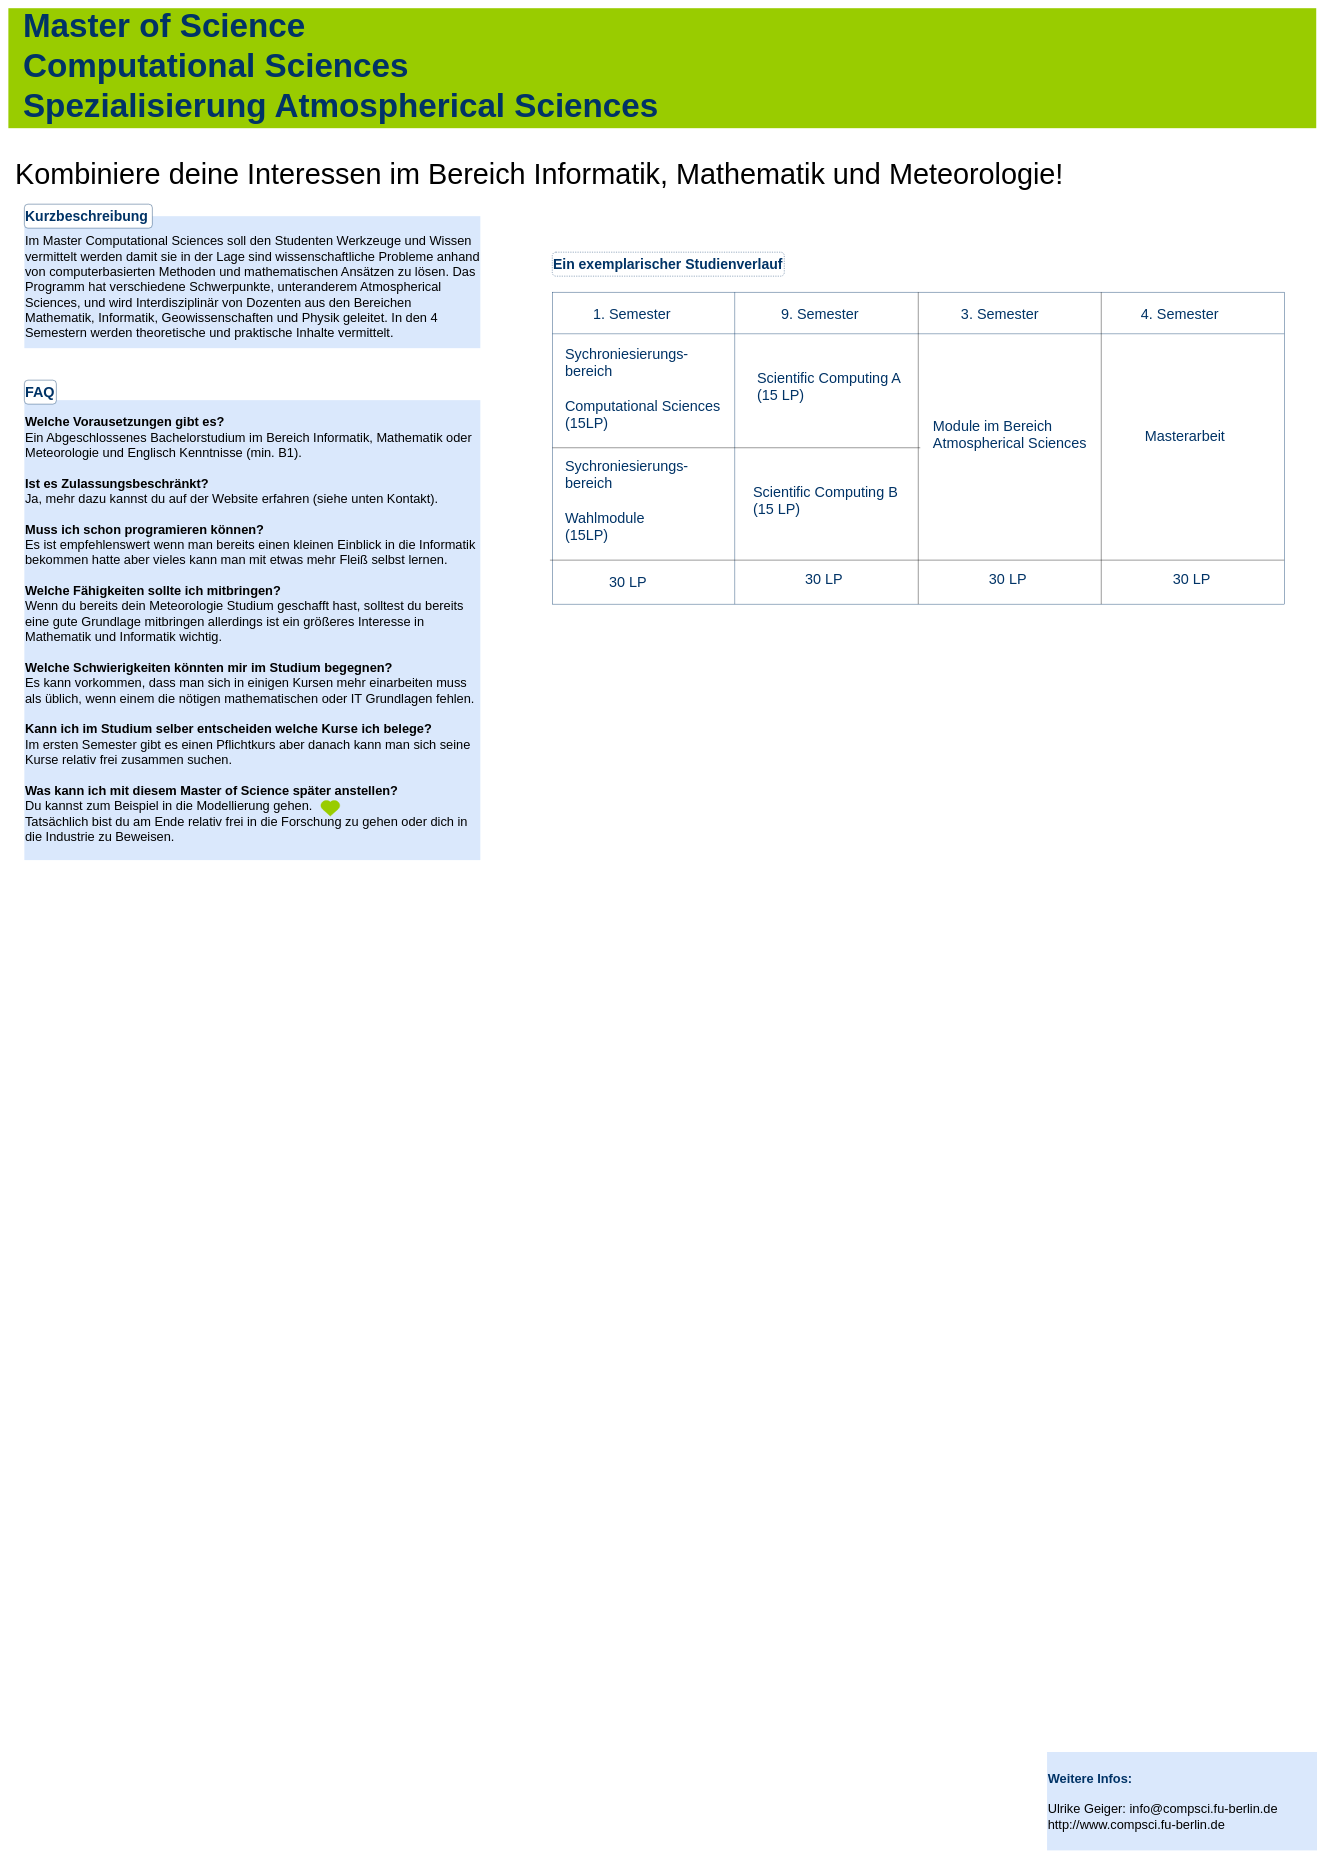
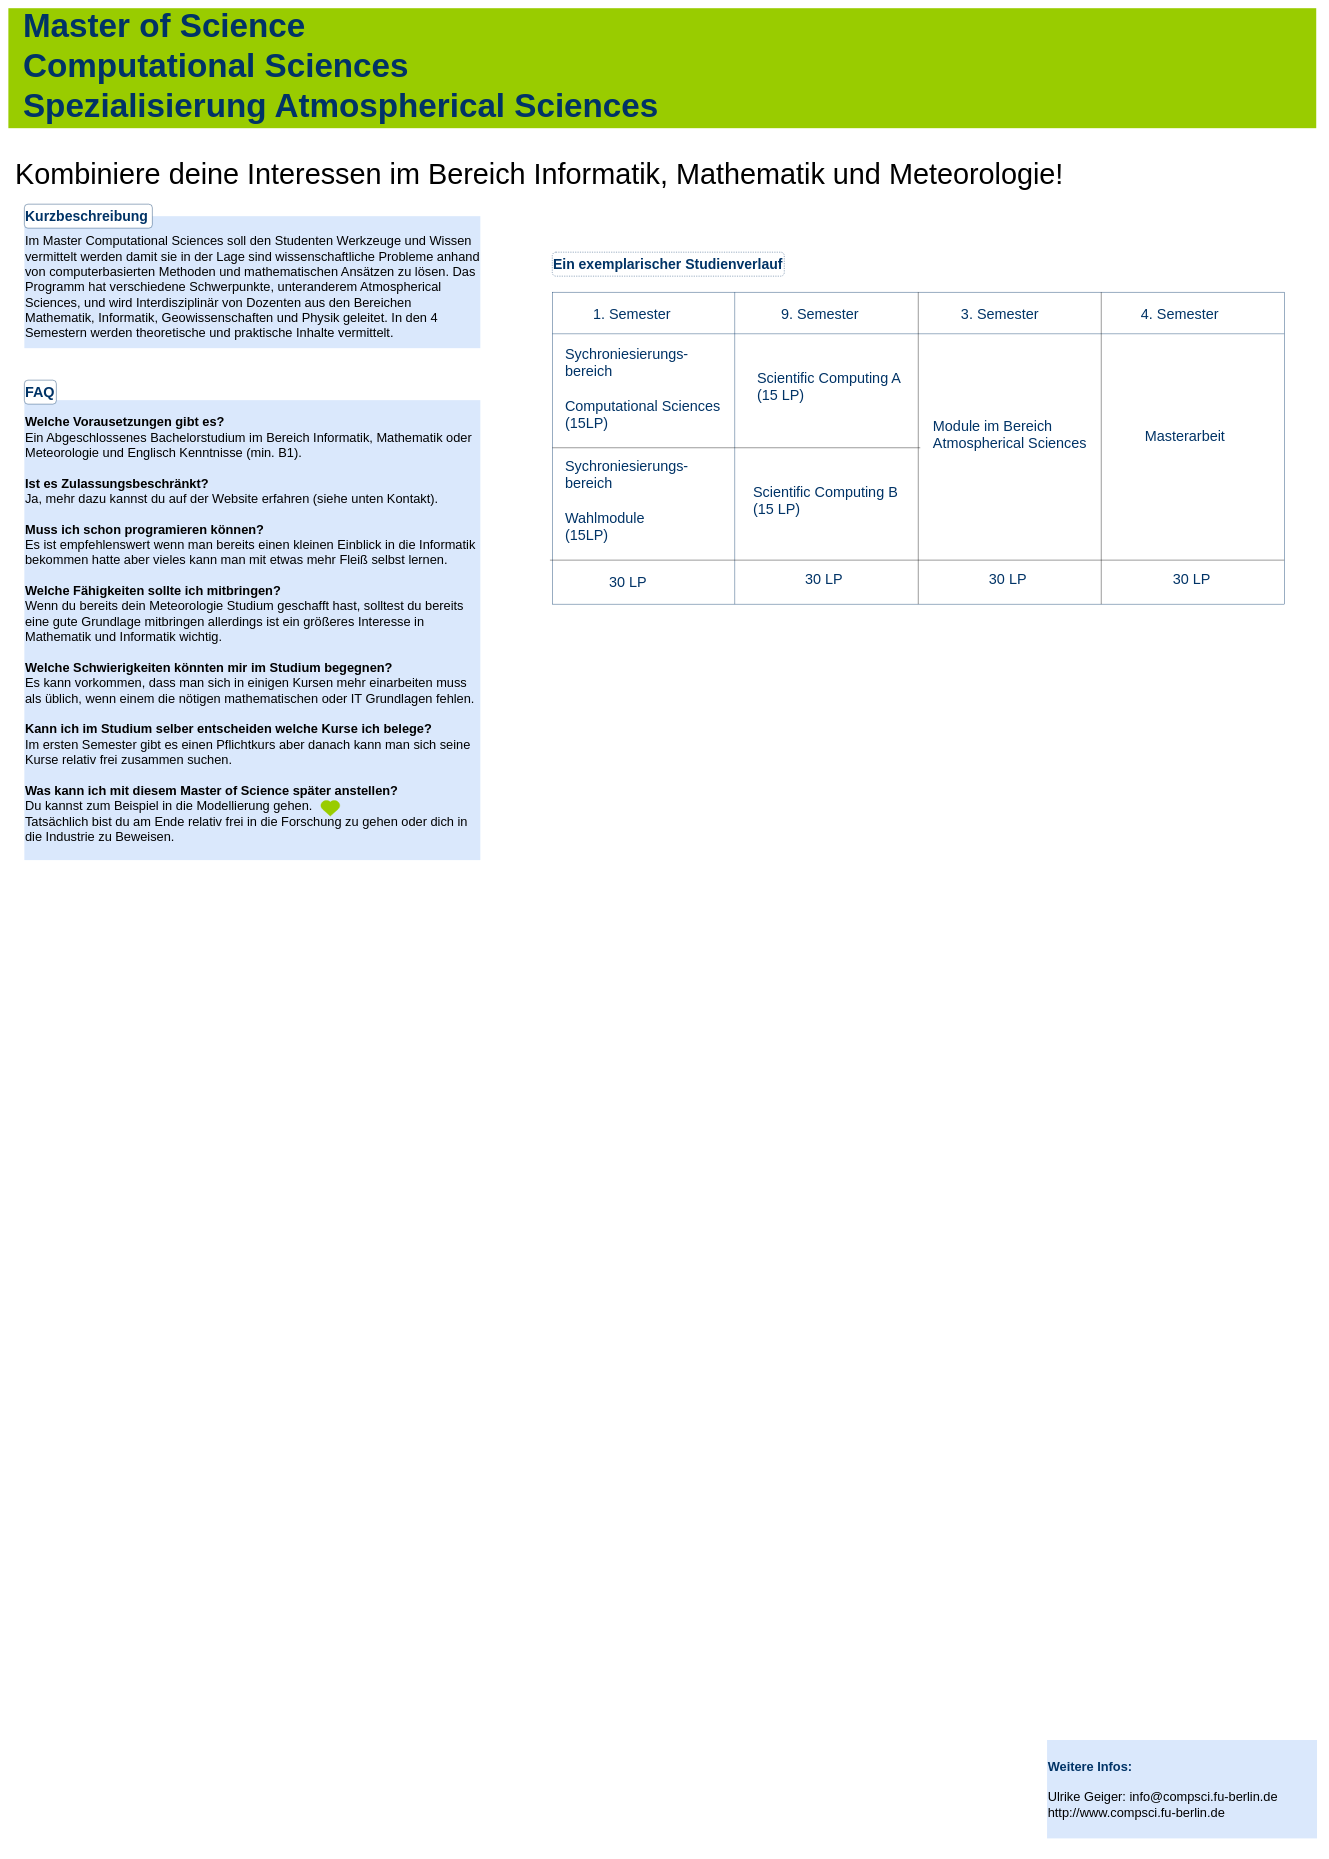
  <mxCell id="0" />
  <mxCell id="1" parent="0" />
  <mxCell id="2" value="&lt;div style=&quot;font-size: 83px&quot; align=&quot;left&quot;&gt;&lt;font style=&quot;font-size: 83px&quot; face=&quot;Helvetica&quot;&gt;Master of Science &lt;br&gt;&lt;/font&gt;&lt;/div&gt;&lt;div style=&quot;font-size: 83px&quot; align=&quot;left&quot;&gt;&lt;font style=&quot;font-size: 83px&quot; face=&quot;Helvetica&quot;&gt;Computational Sciences&lt;/font&gt;&lt;/div&gt;&lt;div style=&quot;font-size: 83px&quot; align=&quot;left&quot;&gt;&lt;font style=&quot;font-size: 83px&quot; face=&quot;Helvetica&quot;&gt;Spezialisierung Atmospherical Sciences&lt;/font&gt;&lt;font style=&quot;font-size: 83px&quot;&gt;&lt;br&gt;&lt;/font&gt;&lt;/div&gt;" style="rounded=0;whiteSpace=wrap;html=1;fillColor=#99CC00;strokeColor=none;fontSize=84;fontColor=#003366;fontStyle=1;align=left;spacingLeft=37;spacing=0;verticalAlign=middle;horizontal=1;spacingTop=-12;" vertex="1" parent="1"><mxGeometry y="20" width="3270" height="300" as="geometry" x="20" /></mxCell>
  <mxCell id="3" value="" style="shape=image;imageAspect=0;aspect=fixed;verticalLabelPosition=bottom;verticalAlign=top;image=https://www.fu-berlin.de/sites/corporate-design/downloads_container/Logo_RGB_Ausdruck.jpg;" vertex="1" parent="1"><mxGeometry x="2160" y="20" width="1140" height="304" as="geometry" /></mxCell>
  <mxCell id="4" value="&lt;font style=&quot;font-size: 72px&quot;&gt;Kombiniere deine Interessen im Bereich Informatik, Mathematik und Meteorologie!&lt;br&gt;&lt;/font&gt;" style="rounded=0;whiteSpace=wrap;html=1;strokeColor=none;fillColor=#FFFFFF;fontColor=#000000;align=left;labelBorderColor=none;" vertex="1" parent="1"><mxGeometry x="35" y="360" width="3240" height="150" as="geometry" /></mxCell>
  <mxCell id="5" value="&lt;p style=&quot;line-height: 100%&quot;&gt;&lt;/p&gt;&lt;div&gt;&lt;font style=&quot;font-size: 32px&quot; color=&quot;#003366&quot;&gt;&lt;b&gt;&lt;font style=&quot;font-size: 32px&quot;&gt;&lt;font color=&quot;#000000&quot;&gt;&lt;br&gt;&lt;/font&gt;&lt;/font&gt;&lt;/b&gt;&lt;/font&gt;&lt;/div&gt;&lt;div&gt;&lt;font style=&quot;font-size: 32px&quot; color=&quot;#003366&quot;&gt;&lt;b&gt;&lt;font style=&quot;font-size: 32px&quot;&gt;&lt;font color=&quot;#000000&quot;&gt;&lt;br&gt;&lt;/font&gt;&lt;/font&gt;&lt;/b&gt;&lt;/font&gt;&lt;/div&gt;&lt;div&gt;&lt;font style=&quot;font-size: 32px&quot; color=&quot;#003366&quot;&gt;&lt;b&gt;&lt;font style=&quot;font-size: 32px&quot;&gt;&lt;font color=&quot;#000000&quot;&gt;Welche Vorausetzungen gibt es?&lt;/font&gt;&lt;br&gt;&lt;/font&gt;&lt;/b&gt;&lt;/font&gt;&lt;/div&gt;&lt;div style=&quot;font-size: 32px&quot;&gt;&lt;font style=&quot;font-size: 32px&quot;&gt;Ein Abgeschlossenes Bachelorstudium im Bereich Informatik, Mathematik oder Meteorologie und Englisch Kenntnisse (min. B1).&lt;/font&gt;&lt;/div&gt;&lt;div style=&quot;font-size: 32px&quot;&gt;&lt;font style=&quot;font-size: 32px&quot;&gt;&lt;br&gt;&lt;/font&gt;&lt;/div&gt;&lt;div style=&quot;font-size: 32px&quot;&gt;&lt;b&gt;&lt;font style=&quot;font-size: 32px&quot;&gt;Ist es Zulassungsbeschränkt?&lt;/font&gt;&lt;/b&gt;&lt;/div&gt;&lt;div style=&quot;font-size: 32px&quot;&gt;&lt;font style=&quot;font-size: 32px&quot;&gt;Ja, mehr dazu kannst du auf der Website erfahren (siehe unten Kontakt).&lt;br&gt;&lt;/font&gt;&lt;/div&gt;&lt;div style=&quot;font-size: 32px&quot;&gt;&lt;font style=&quot;font-size: 32px&quot;&gt;&lt;br&gt;&lt;/font&gt;&lt;/div&gt;&lt;div&gt;&lt;b&gt;Muss ich schon programieren können?&lt;/b&gt;&lt;/div&gt;&lt;div&gt;Es ist empfehlenswert wenn man bereits einen kleinen Einblick in die Informatik bekommen hatte aber vieles kann man mit etwas mehr Fleiß selbst lernen.&lt;/div&gt;&lt;div&gt;&lt;br&gt;&lt;/div&gt;&lt;div&gt;&lt;b&gt;Welche Fähigkeiten sollte ich mitbringen?&lt;/b&gt;&lt;/div&gt;&lt;div&gt;Wenn du bereits dein Meteorologie Studium geschafft hast, solltest du bereits eine gute Grundlage mitbringen allerdings ist ein größeres Interesse in Mathematik und Informatik wichtig.&lt;br&gt;&lt;/div&gt;&lt;div&gt;&lt;br&gt;&lt;/div&gt;&lt;div&gt;&lt;b&gt;Welche Schwierigkeiten könnten mir im Studium begegnen?&lt;/b&gt;&lt;/div&gt;&lt;div&gt;Es kann vorkommen, dass man sich in einigen Kursen mehr einarbeiten muss als üblich, wenn einem die nötigen mathematischen oder IT Grundlagen fehlen.&lt;/div&gt;&lt;div&gt;&lt;br&gt;&lt;/div&gt;&lt;div&gt;&lt;b&gt;Kann ich im Studium selber entscheiden welche Kurse ich belege? &lt;br&gt;&lt;/b&gt;&lt;/div&gt;&lt;div&gt;Im ersten Semester gibt es einen Pflichtkurs aber danach kann man sich seine Kurse relativ frei zusammen suchen.&lt;br&gt;&lt;/div&gt;&lt;div&gt;&lt;br&gt;&lt;/div&gt;&lt;div&gt;&lt;b&gt;Was kann ich mit diesem Master of Science später anstellen?&lt;/b&gt;&lt;/div&gt;&lt;div&gt;Du kannst zum Beispiel in die Modellierung gehen. &lt;b&gt;&lt;br&gt;&lt;/b&gt;&lt;/div&gt;&lt;div&gt;Tatsächlich bist du am Ende relativ frei in die Forschung zu gehen oder dich in die Industrie zu Beweisen.&lt;b&gt;&lt;br&gt;&lt;/b&gt;&lt;/div&gt;&lt;div&gt;&lt;br&gt;&lt;/div&gt;&lt;div style=&quot;font-size: 32px&quot;&gt;&lt;font style=&quot;font-size: 32px&quot;&gt;&lt;br&gt;&lt;/font&gt;&lt;/div&gt;&lt;div style=&quot;font-size: 32px&quot;&gt;&lt;font style=&quot;font-size: 32px&quot;&gt;&lt;br&gt;&lt;/font&gt;&lt;/div&gt;&lt;div style=&quot;font-size: 32px&quot;&gt;&lt;font style=&quot;font-size: 32px&quot;&gt;&lt;br style=&quot;font-size: 32px&quot;&gt;&lt;/font&gt;&lt;/div&gt;&lt;p&gt;&lt;/p&gt;" style="rounded=0;whiteSpace=wrap;html=1;strokeColor=none;fillColor=#dae8fc;align=left;fontSize=32;spacingTop=71;" vertex="1" parent="1"><mxGeometry x="60" y="1000" width="1140" height="1150" as="geometry" /></mxCell>
- <mxCell id="6" value="&lt;div&gt;&lt;b&gt;&lt;font color=&quot;#003366&quot;&gt;Weitere Infos:&lt;/font&gt;&lt;/b&gt;&lt;/div&gt;&lt;div&gt;&lt;br&gt;&lt;/div&gt;&lt;div&gt;Ulrike Geiger: info@compsci.fu-berlin.de&lt;/div&gt;http://www.compsci.fu-berlin.de" style="rounded=0;whiteSpace=wrap;html=1;strokeColor=none;fillColor=#dae8fc;fontSize=32;align=left;" vertex="1" parent="1"><mxGeometry x="2617" y="4380" width="675" height="246" as="geometry" /></mxCell>
+ <mxCell id="6" value="&lt;div&gt;&lt;b&gt;&lt;font color=&quot;#003366&quot;&gt;Weitere Infos:&lt;/font&gt;&lt;/b&gt;&lt;/div&gt;&lt;div&gt;&lt;br&gt;&lt;/div&gt;&lt;div&gt;Ulrike Geiger: info@compsci.fu-berlin.de&lt;/div&gt;http://www.compsci.fu-berlin.de" style="rounded=0;whiteSpace=wrap;html=1;strokeColor=none;fillColor=#dae8fc;fontSize=32;align=left;" vertex="1" parent="1"><mxGeometry x="2617" y="4350" width="675" height="246" as="geometry" /></mxCell>
  <mxCell id="7" value="Im Master Computational Sciences soll den Studenten Werkzeuge und Wissen vermittelt werden damit sie in der Lage sind wissenschaftliche Probleme anhand von computerbasierten Methoden und mathematischen Ansätzen zu lösen. Das Programm hat verschiedene Schwerpunkte, unteranderem Atmospherical Sciences, und wird Interdisziplinär von Dozenten aus den Bereichen Mathematik, Informatik, Geowissenschaften und Physik geleitet. In den 4 Semestern werden theoretische und praktische Inhalte vermittelt. " style="rounded=0;whiteSpace=wrap;html=1;strokeColor=none;fillColor=#dae8fc;fontSize=32;align=left;spacingTop=23;" vertex="1" parent="1"><mxGeometry x="60" y="540" width="1140" height="330" as="geometry" /></mxCell>
  <mxCell id="8" value="" style="verticalLabelPosition=bottom;verticalAlign=top;html=1;shape=mxgraph.basic.heart;strokeColor=#99CC00;fillColor=#99CC00;fontSize=32;align=left;" vertex="1" parent="1"><mxGeometry x="800" y="2000" width="50" height="40" as="geometry" /></mxCell>
  <mxCell id="9" value="Kurzbeschreibung" style="rounded=1;whiteSpace=wrap;html=1;strokeColor=#003366;fillColor=#FFFFFF;fontSize=35;fontColor=#003366;align=left;fontStyle=1" vertex="1" parent="1"><mxGeometry x="60" y="510" width="320" height="60" as="geometry" /></mxCell>
  <mxCell id="10" value="FAQ" style="rounded=1;whiteSpace=wrap;html=1;strokeColor=#003366;fillColor=#FFFFFF;fontSize=36;fontColor=#003366;align=left;fontStyle=1" vertex="1" parent="1"><mxGeometry x="60" y="950" width="80" height="60" as="geometry" /></mxCell>
  <mxCell id="11" value="" style="shape=internalStorage;whiteSpace=wrap;html=1;backgroundOutline=1;strokeColor=#003366;fillColor=#FFFFFF;fontSize=36;fontColor=#003366;align=left;dx=456;dy=104;" vertex="1" parent="1"><mxGeometry x="1380" y="730" width="1830" height="780" as="geometry" /></mxCell>
  <mxCell id="12" value="" style="endArrow=none;html=1;fontSize=36;fontColor=#003366;entryX=0.5;entryY=0;entryDx=0;entryDy=0;exitX=0.5;exitY=1;exitDx=0;exitDy=0;" edge="1" parent="1" source="11" target="11"><mxGeometry width="50" height="50" relative="1" as="geometry"><mxPoint x="2260" y="1060" as="sourcePoint" /><mxPoint x="2260" y="620" as="targetPoint" /><Array as="points" /></mxGeometry></mxCell>
  <mxCell id="13" value="" style="endArrow=none;html=1;fontSize=36;fontColor=#003366;entryX=0.75;entryY=0;entryDx=0;entryDy=0;exitX=0.75;exitY=1;exitDx=0;exitDy=0;" edge="1" parent="1" source="11" target="11"><mxGeometry width="50" height="50" relative="1" as="geometry"><mxPoint x="2189" y="1060" as="sourcePoint" /><mxPoint x="2189" y="620" as="targetPoint" /><Array as="points" /></mxGeometry></mxCell>
  <mxCell id="14" value="" style="endArrow=none;html=1;fontSize=36;fontColor=#003366;" edge="1" parent="1"><mxGeometry width="50" height="50" relative="1" as="geometry"><mxPoint x="3210" y="1400" as="sourcePoint" /><mxPoint x="1374" y="1400" as="targetPoint" /><Array as="points" /></mxGeometry></mxCell>
  <mxCell id="15" value="4. Semester" style="text;html=1;resizable=0;points=[];autosize=1;align=left;verticalAlign=top;spacingTop=-4;fontSize=36;fontColor=#003366;" vertex="1" parent="1"><mxGeometry x="2850" y="760" width="210" height="40" as="geometry" /></mxCell>
  <mxCell id="16" value="1. Semester" style="text;html=1;resizable=0;points=[];autosize=1;align=left;verticalAlign=top;spacingTop=-4;fontSize=36;fontColor=#003366;" vertex="1" parent="1"><mxGeometry x="1480" y="760" width="210" height="40" as="geometry" /></mxCell>
  <mxCell id="17" value="9. Semester" style="text;html=1;resizable=0;points=[];autosize=1;align=left;verticalAlign=top;spacingTop=-4;fontSize=36;fontColor=#003366;" vertex="1" parent="1"><mxGeometry x="1950" y="760" width="210" height="40" as="geometry" /></mxCell>
  <mxCell id="18" value="3. Semester" style="text;html=1;resizable=0;points=[];autosize=1;align=left;verticalAlign=top;spacingTop=-4;fontSize=36;fontColor=#003366;" vertex="1" parent="1"><mxGeometry x="2400" y="760" width="210" height="40" as="geometry" /></mxCell>
  <mxCell id="19" value="&lt;div&gt;30 LP&lt;/div&gt;" style="text;html=1;resizable=0;points=[];autosize=1;align=left;verticalAlign=top;spacingTop=-4;fontSize=36;fontColor=#003366;" vertex="1" parent="1"><mxGeometry x="1520" y="1430" width="110" height="40" as="geometry" /></mxCell>
  <mxCell id="20" value="30 LP" style="text;html=1;fontSize=36;fontColor=#003366;" vertex="1" parent="1"><mxGeometry x="2010" y="1420" width="120" height="60" as="geometry" /></mxCell>
  <mxCell id="21" value="30 LP" style="text;html=1;fontSize=36;fontColor=#003366;" vertex="1" parent="1"><mxGeometry x="2470" y="1420" width="120" height="60" as="geometry" /></mxCell>
  <mxCell id="22" value="30 LP" style="text;html=1;fontSize=36;fontColor=#003366;" vertex="1" parent="1"><mxGeometry x="2930" y="1420" width="120" height="60" as="geometry" /></mxCell>
  <mxCell id="23" value="" style="endArrow=none;html=1;fontSize=36;fontColor=#003366;" edge="1" parent="1"><mxGeometry width="50" height="50" relative="1" as="geometry"><mxPoint x="2300" y="1119" as="sourcePoint" /><mxPoint x="1380" y="1119" as="targetPoint" /><Array as="points" /></mxGeometry></mxCell>
  <mxCell id="24" value="Ein exemplarischer Studienverlauf" style="rounded=1;whiteSpace=wrap;html=1;strokeColor=#003366;fillColor=#FFFFFF;fontSize=35;fontColor=#003366;align=left;fontStyle=1;dashed=1;" vertex="1" parent="1"><mxGeometry x="1380" y="630" width="580" height="60" as="geometry" /></mxCell>
  <mxCell id="25" value="&lt;div&gt;Sychroniesierungs-&lt;/div&gt;&lt;div&gt;bereich &lt;br&gt;&lt;/div&gt;&lt;div&gt;&lt;br&gt;&lt;/div&gt;&lt;div&gt;Wahlmodule &lt;br&gt;&lt;/div&gt;&lt;div&gt;(15LP)&lt;br&gt;&lt;/div&gt;" style="text;html=1;resizable=0;points=[];autosize=1;align=left;verticalAlign=top;spacingTop=-4;fontSize=36;fontColor=#003366;" vertex="1" parent="1"><mxGeometry x="1410" y="1140" width="320" height="220" as="geometry" /></mxCell>
  <mxCell id="26" value="&lt;div&gt;Sychroniesierungs-&lt;/div&gt;&lt;div&gt;bereich&lt;/div&gt;&lt;div&gt;&lt;br&gt;&lt;/div&gt;&lt;div&gt;Computational Sciences&lt;/div&gt;&lt;div&gt;(15LP)&lt;br&gt;&lt;/div&gt;" style="text;html=1;resizable=0;points=[];autosize=1;align=left;verticalAlign=top;spacingTop=-4;fontSize=36;fontColor=#003366;" vertex="1" parent="1"><mxGeometry x="1410" y="860" width="400" height="220" as="geometry" /></mxCell>
  <mxCell id="27" value="&lt;div&gt;Scientific Computing A&lt;/div&gt;&lt;div&gt;(15 LP)&lt;br&gt;&lt;/div&gt;" style="text;html=1;resizable=0;points=[];autosize=1;align=left;verticalAlign=top;spacingTop=-4;fontSize=36;fontColor=#003366;" vertex="1" parent="1"><mxGeometry x="1890" y="920" width="380" height="90" as="geometry" /></mxCell>
  <mxCell id="28" value="&lt;div&gt;Scientific Computing B&lt;br&gt;&lt;/div&gt;&lt;div&gt;(15 LP)&lt;br&gt;&lt;/div&gt;" style="text;html=1;resizable=0;points=[];autosize=1;align=left;verticalAlign=top;spacingTop=-4;fontSize=36;fontColor=#003366;" vertex="1" parent="1"><mxGeometry x="1880" y="1205" width="380" height="90" as="geometry" /></mxCell>
  <mxCell id="29" value="&lt;div&gt;Module im Bereich&lt;/div&gt;&lt;div&gt; Atmospherical Sciences&lt;/div&gt;&lt;div&gt;&lt;br&gt;&lt;/div&gt;" style="text;html=1;resizable=0;points=[];autosize=1;align=left;verticalAlign=top;spacingTop=-4;fontSize=36;fontColor=#003366;" vertex="1" parent="1"><mxGeometry x="2330" y="1040" width="400" height="130" as="geometry" /></mxCell>
  <mxCell id="30" value="Masterarbeit" style="text;html=1;resizable=0;points=[];autosize=1;align=left;verticalAlign=top;spacingTop=-4;fontSize=36;fontColor=#003366;" vertex="1" parent="1"><mxGeometry x="2860" y="1065" width="210" height="40" as="geometry" /></mxCell>
